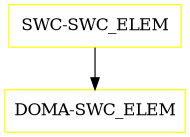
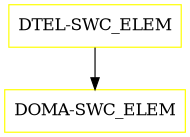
  digraph {
    node [color=yellow shape=box]
-   "DTEL-SWC_ELEM" [label="SWC-SWC_ELEM"]
+   "DTEL-SWC_ELEM"
    "DOMA-SWC_ELEM"
    "DTEL-SWC_ELEM" -> "DOMA-SWC_ELEM"
  }
